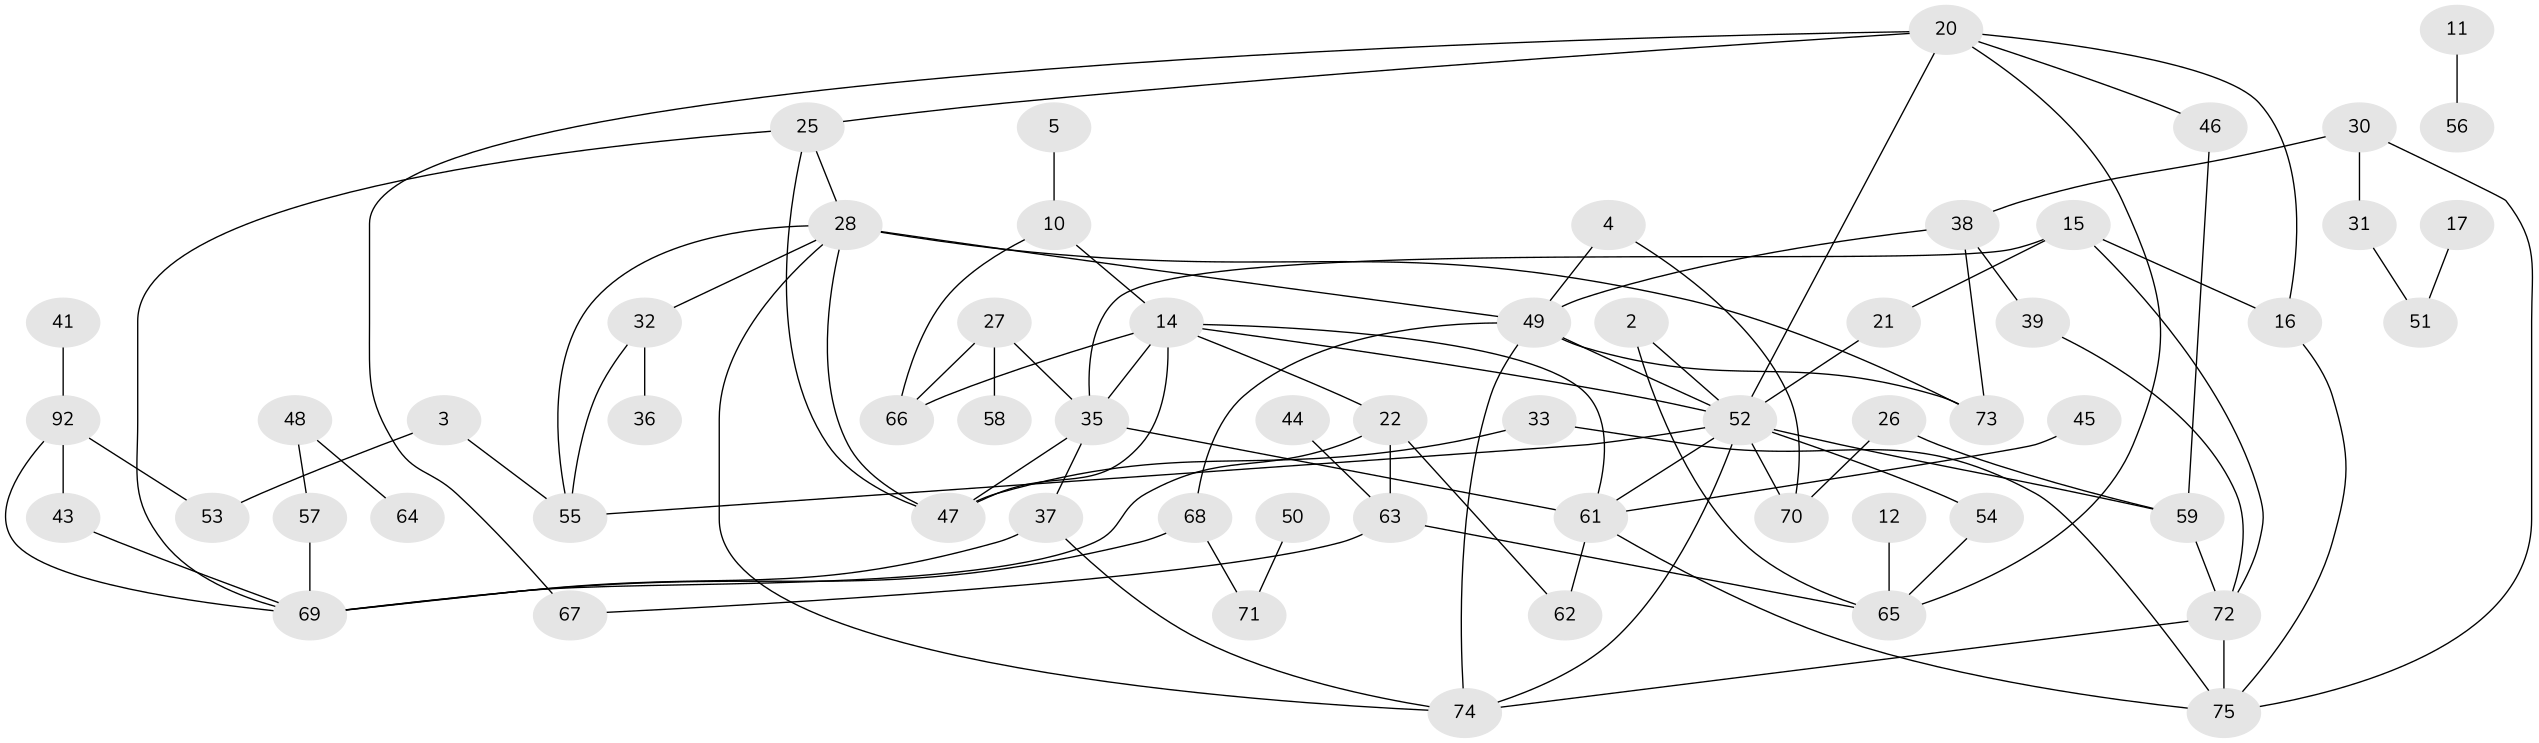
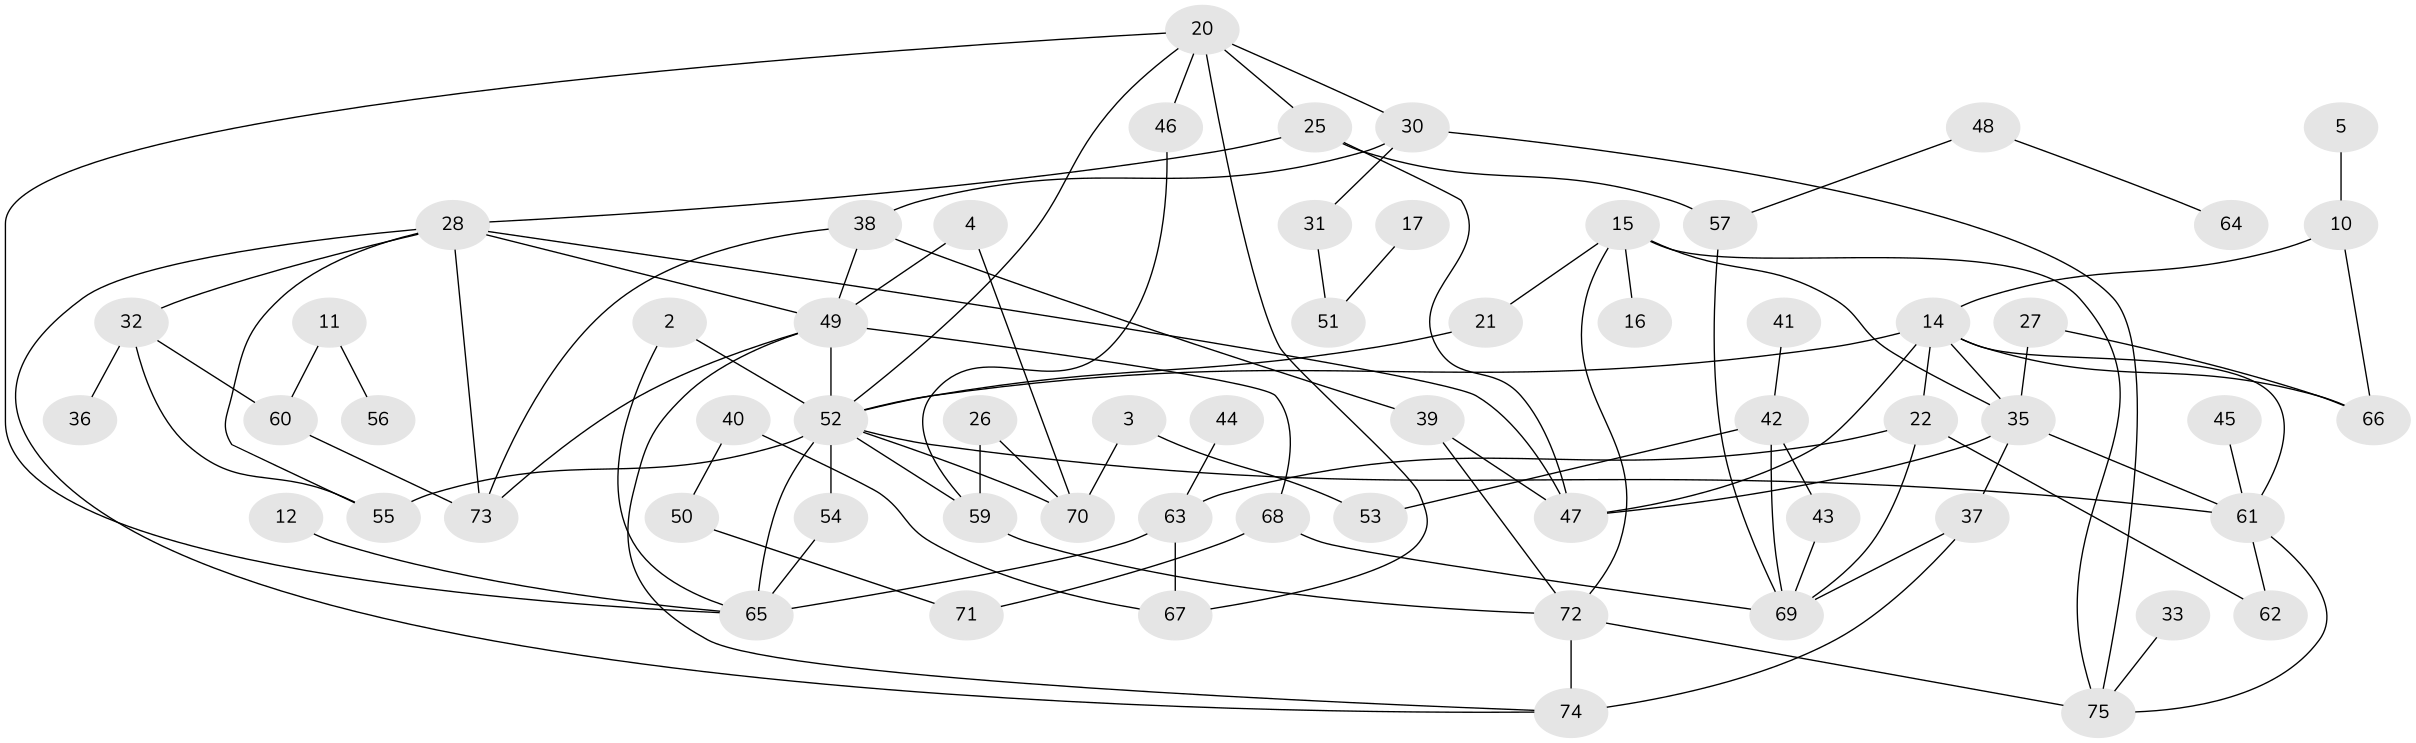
  graph {
    fontname=Nunito
    node [color=gray90 fontname=Nunito style=filled]
    edge [fontname=Nunito weight=1.0]
    2
    52
    65
    70
    61
    59
    55
    74
    54
    3
    53
    4
    49
    73
    68
    5
    10
    14
    66
    22
    35
    47
    11
    56
+   60
    12
    62
    63
    69
    37
    75
    15
    16
    21
    72
    25
    28
    17
    51
    20
    30
    46
    67
    31
    38
    32
    26
    27
-   58
    36
    39
    33
+   40
    50
    71
    41
-   42 [label=92]
+   42
    43
    44
    45
    48
    57
    64
    2 -- 52
    2 -- 65
    52 -- 70
    52 -- 61 [weight=2.0]
    52 -- 59
    52 -- 55 [weight=2.0]
-   52 -- 74 [weight=2.0]
+   52 -- 65 [weight=2.0]
    52 -- 54
    61 -- 62
    61 -- 75
    59 -- 72
    54 -- 65
-   3 -- 55
+   3 -- 70
    3 -- 53
    4 -- 70
    4 -- 49
    49 -- 52
    49 -- 74
    49 -- 73
    49 -- 68
    68 -- 69
    68 -- 71
    5 -- 10
    10 -- 14
    10 -- 66
    14 -- 52
    14 -- 61 [weight=2.0]
    14 -- 66 [weight=2.0]
    14 -- 22
    14 -- 35
    14 -- 47
    22 -- 62
    22 -- 63
    22 -- 69
    35 -- 61
    35 -- 47
    35 -- 37
    11 -- 56
+   11 -- 60
+   60 -- 73
    12 -- 65
    63 -- 65
    63 -- 67
    37 -- 74 [weight=2.0]
    37 -- 69
    15 -- 35
-   16 -- 75
+   15 -- 75
    15 -- 16
    15 -- 21
    15 -- 72
    21 -- 52
    72 -- 74
    72 -- 75
    25 -- 47
-   25 -- 69
+   25 -- 57
    25 -- 28
    28 -- 55
    28 -- 74
    28 -- 49
    28 -- 73
    28 -- 47
    28 -- 32
    17 -- 51
    20 -- 52
    20 -- 65
    20 -- 25
-   20 -- 16
+   20 -- 30
    20 -- 46
    20 -- 67
    30 -- 75
    30 -- 31
    30 -- 38
    46 -- 59
    31 -- 51
    38 -- 49
    38 -- 73
    38 -- 39
    32 -- 55
+   32 -- 60
    32 -- 36
    26 -- 70
    26 -- 59
    27 -- 66
    27 -- 35
-   27 -- 58
    39 -- 72
-   33 -- 47
+   39 -- 47
    33 -- 75
+   40 -- 67
+   40 -- 50
    50 -- 71
    41 -- 42
    42 -- 53
    42 -- 69
    42 -- 43
    43 -- 69
    44 -- 63
    45 -- 61
    48 -- 57
    48 -- 64
    57 -- 69
  }
